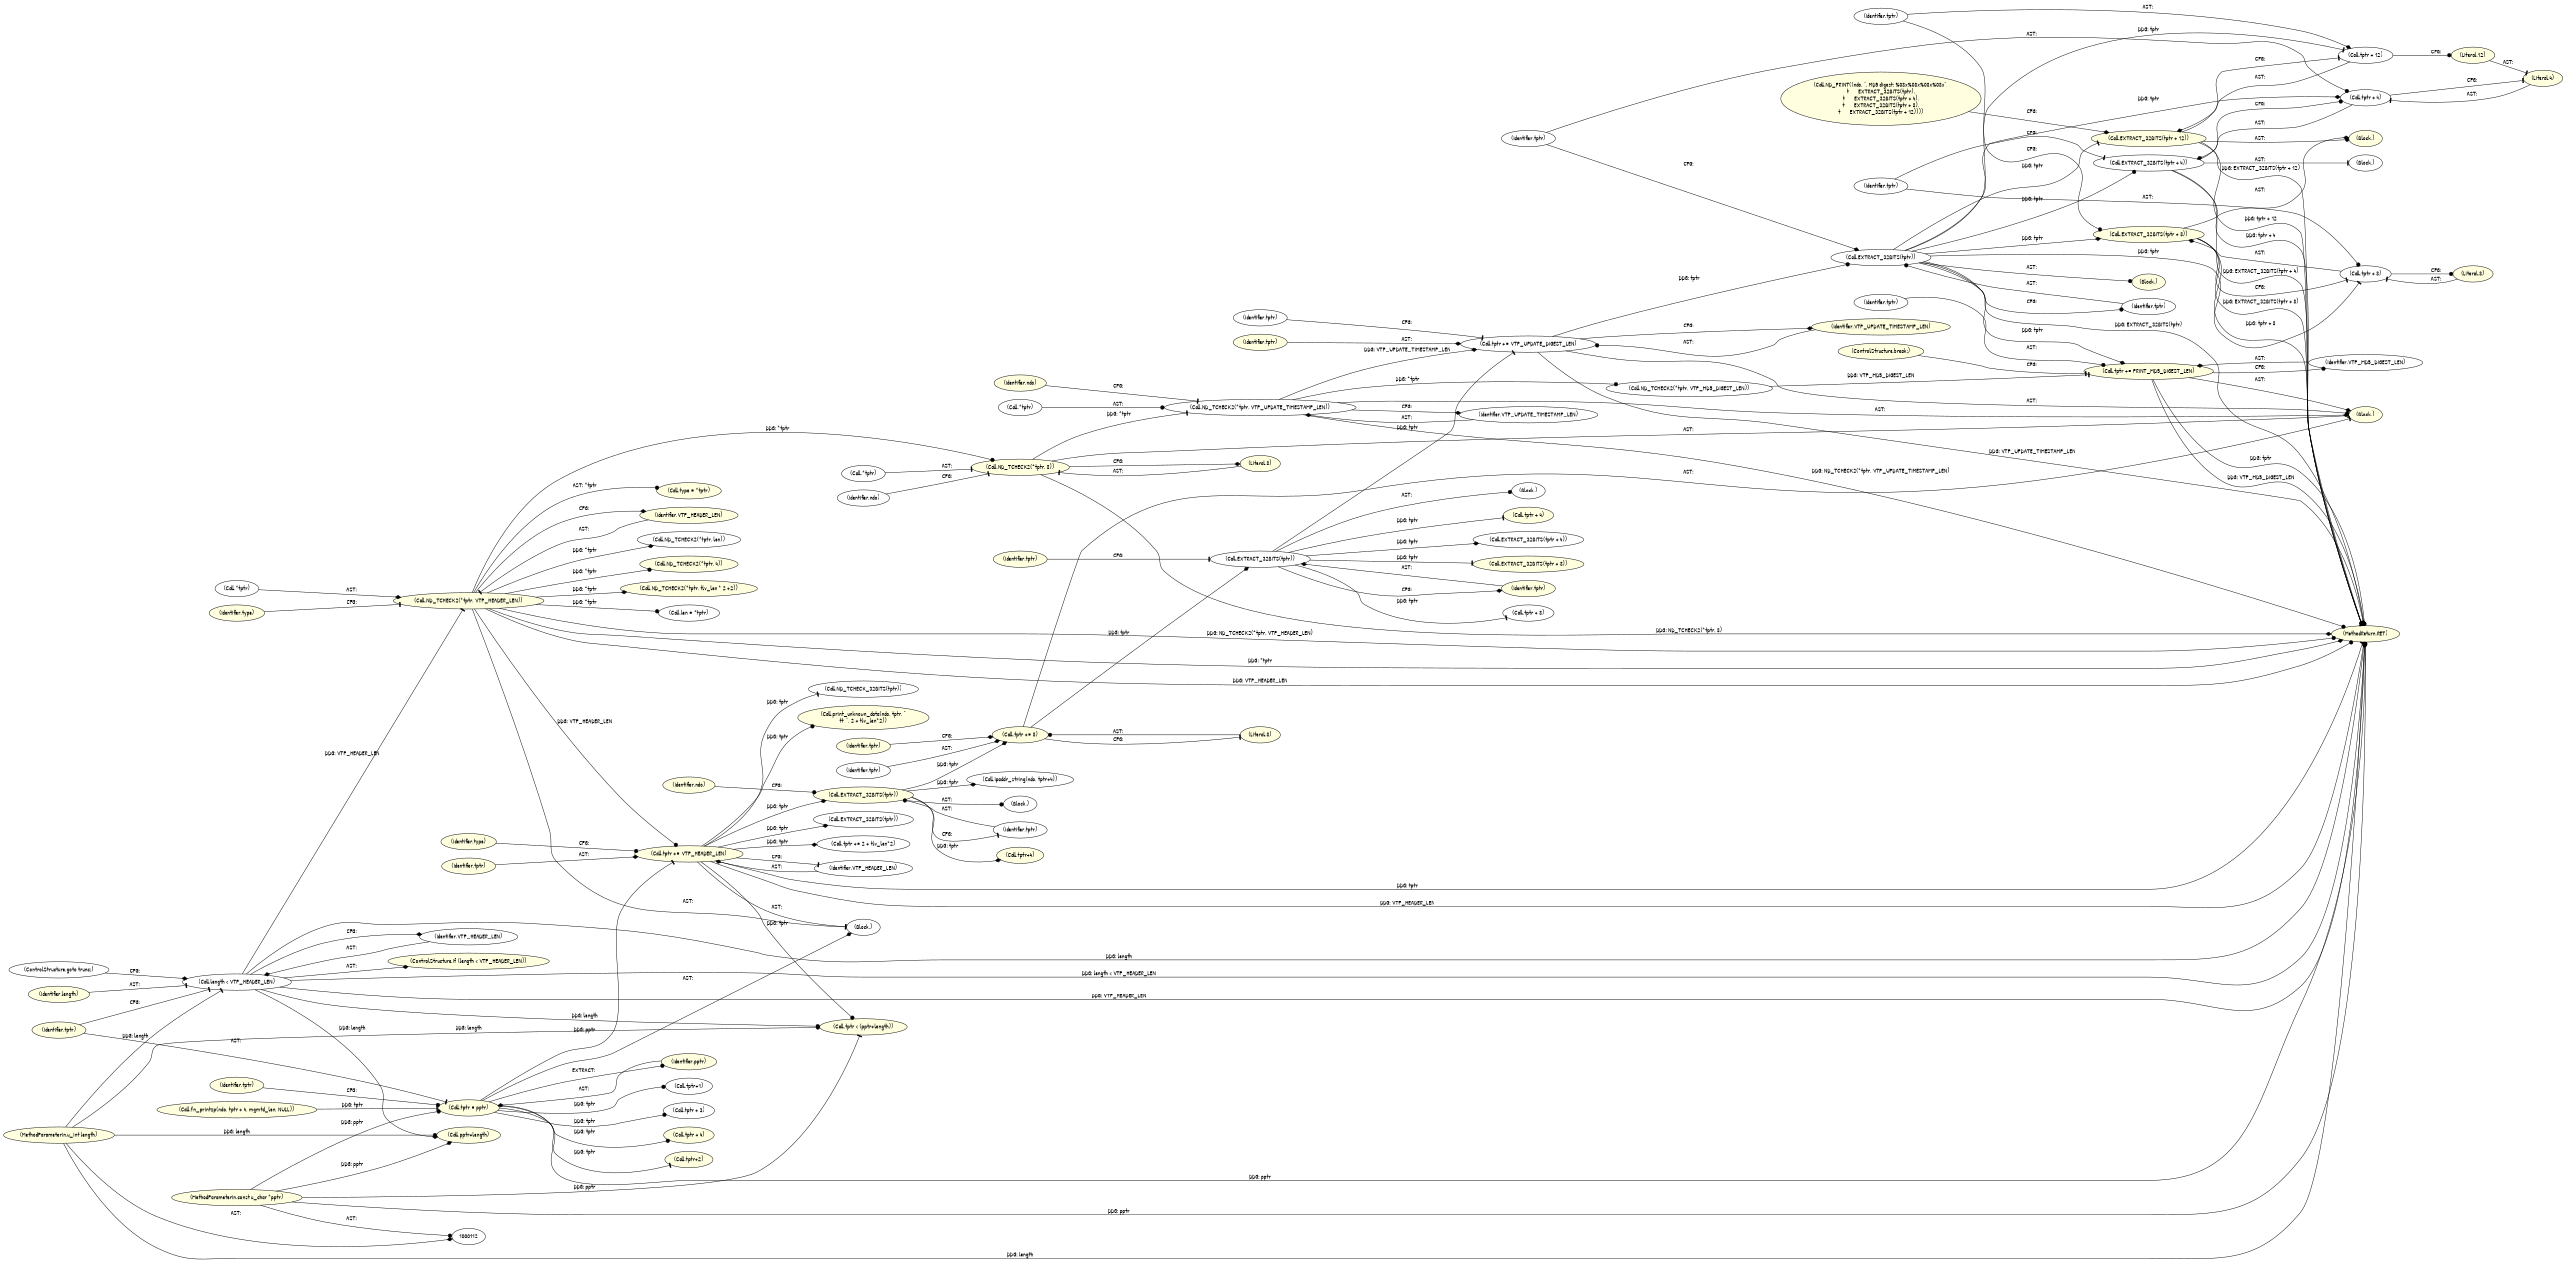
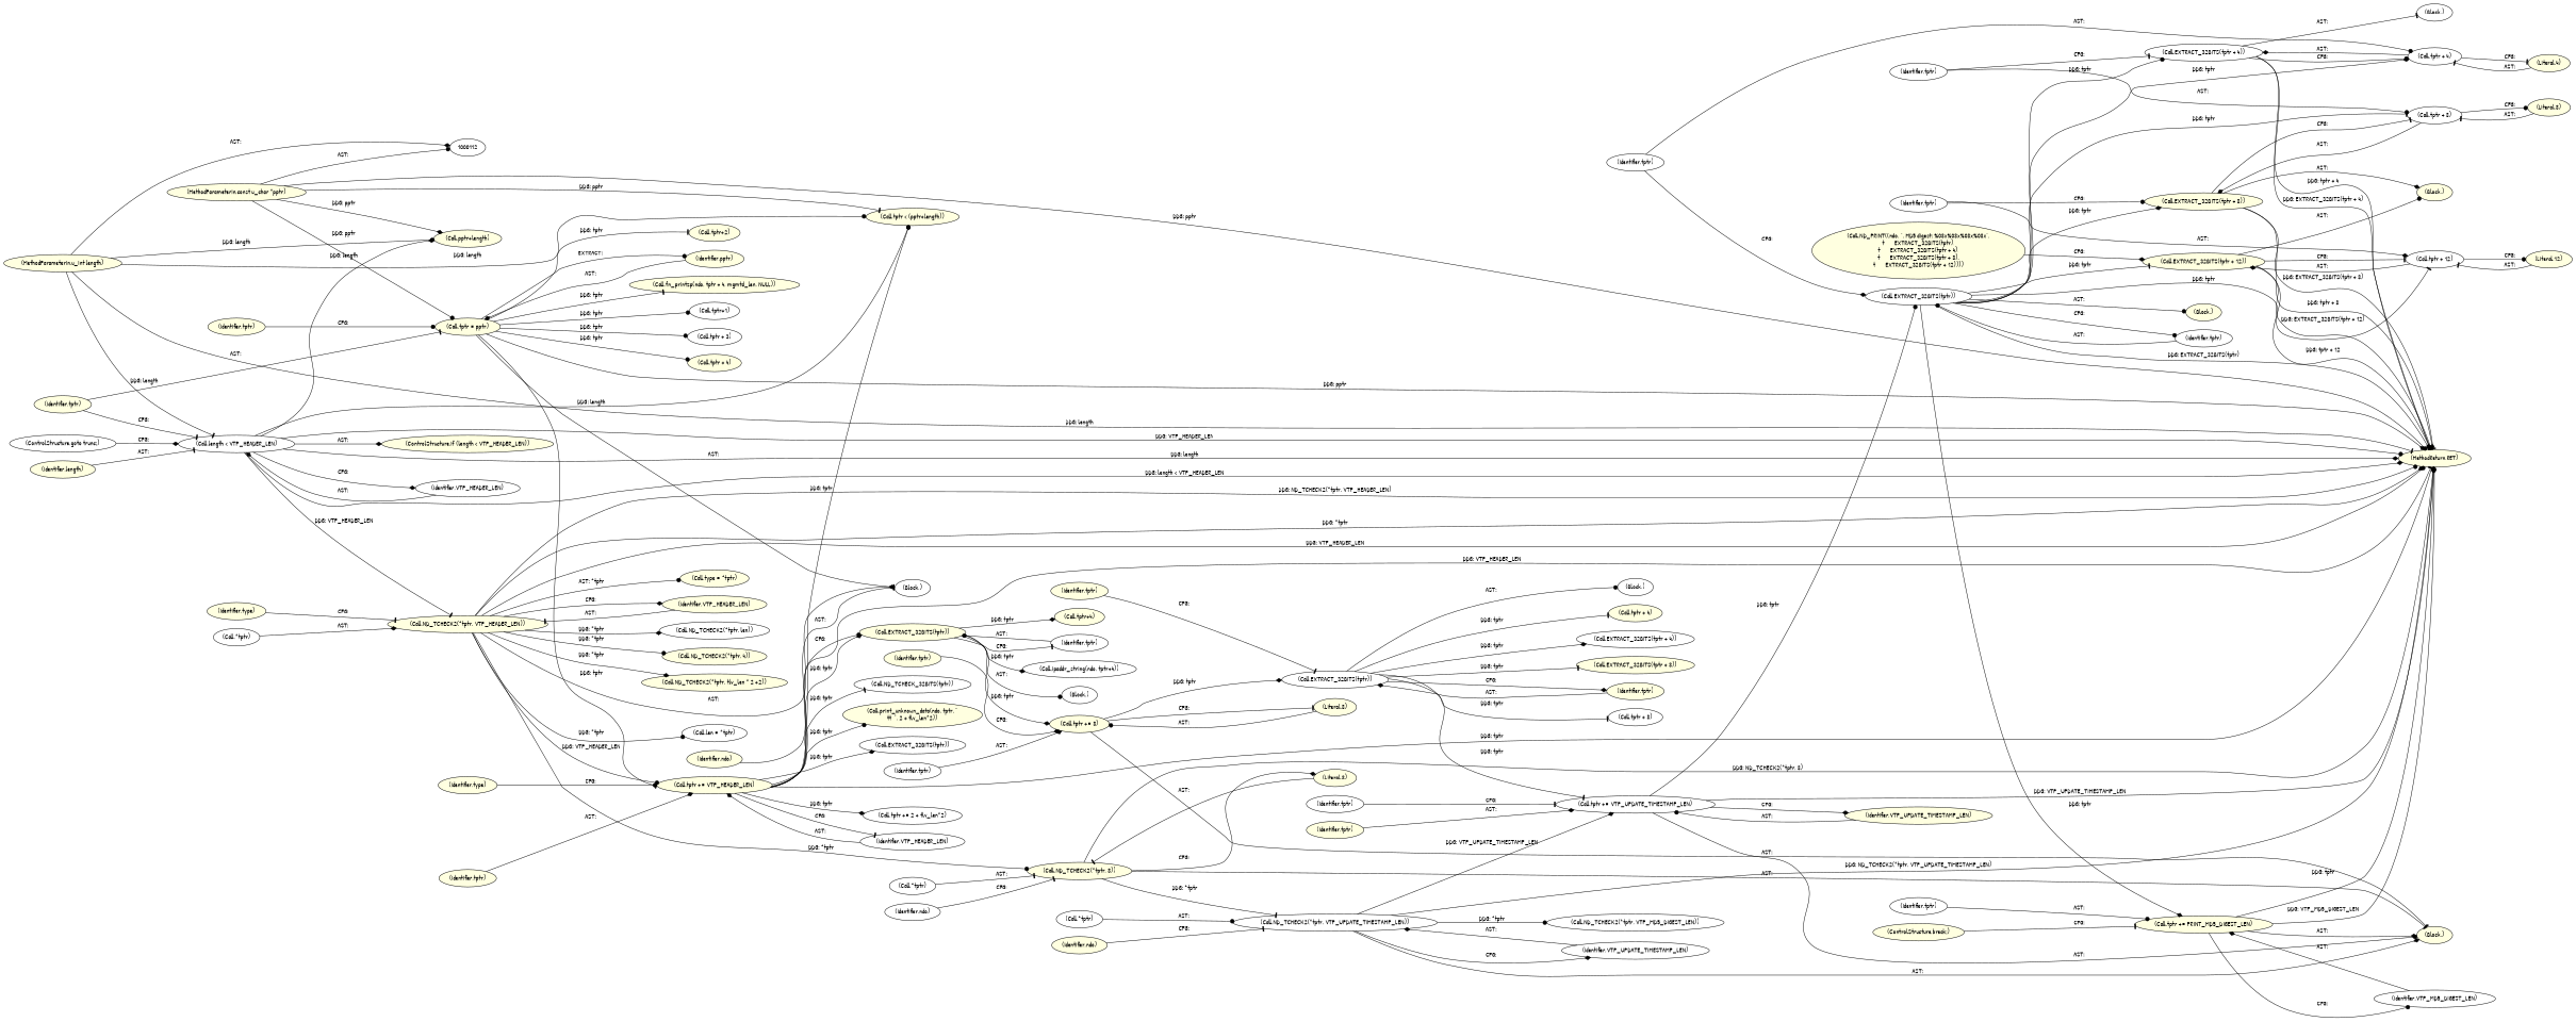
  digraph {
    fontname="Patrick Hand"
    rankdir=LR
    node [fillcolor=lightyellow fontname="Patrick Hand" style=filled]
    edge [arrowhead=diamond fontname="Patrick Hand"]
    n1 [fillcolor=white label="(Call,EXTRACT_32BITS(tptr))"]
    n2 [fillcolor=white label="(Call,EXTRACT_32BITS(tptr + 4))"]
    n3 [fillcolor=white label="(Call,tptr + 4)"]
    n4 [label="(Call,EXTRACT_32BITS(tptr + 8))"]
    n5 [fillcolor=white label="(Call,tptr + 8)"]
    n6 [label="(Call,EXTRACT_32BITS(tptr + 12))"]
    n7 [fillcolor=white label="(Call,tptr + 12)"]
    n8 [label="(Call,tptr += PRINT_MD5_DIGEST_LEN)"]
    n9 [label="(Block,)"]
    n10 [fillcolor=white label="(Identifier,tptr)"]
    n11 [label="(MethodReturn,RET)"]
    n12 [fillcolor=white label="(Block,)"]
    n13 [label="(Literal,4)"]
    n14 [label="(Block,)"]
    n15 [label="(Literal,8)"]
    n16 [label="(Literal,12)"]
    n17 [label="(Block,)"]
    n18 [fillcolor=white label="(Identifier,VTP_MD5_DIGEST_LEN)"]
-   n19 [fillcolor=white label="(Call,tptr += VTP_UPDATE_DIGEST_LEN)"]
+   n19 [fillcolor=white label="(Call,tptr += VTP_UPDATE_TIMESTAMP_LEN)"]
    n20 [label="(Identifier,VTP_UPDATE_TIMESTAMP_LEN)"]
    n21 [fillcolor=white label="(Call,ND_TCHECK2(*tptr, VTP_UPDATE_TIMESTAMP_LEN))"]
    n22 [fillcolor=white label="(Call,ND_TCHECK2(*tptr, VTP_MD5_DIGEST_LEN))"]
    n23 [fillcolor=white label="(Identifier,VTP_UPDATE_TIMESTAMP_LEN)"]
    n24 [label="(Call,ND_TCHECK2(*tptr, 8))"]
    n25 [label="(Literal,8)"]
    n26 [label="(Call,ND_TCHECK2(*tptr, VTP_HEADER_LEN))"]
    n27 [label="(Call,tptr += VTP_HEADER_LEN)"]
    n28 [fillcolor=white label="(Call,len = *tptr)"]
    n29 [fillcolor=white label="(Block,)"]
    n30 [label="(Call,type = *tptr)"]
    n31 [label="(Identifier,VTP_HEADER_LEN)"]
    n32 [fillcolor=white label="(Call,ND_TCHECK2(*tptr, len))"]
    n33 [label="(Call,ND_TCHECK2(*tptr, 4))"]
    n34 [label="(Call,ND_TCHECK2(*tptr, tlv_len * 2 +2))"]
    n35 [label="(Call,tptr < (pptr+length))"]
    n36 [label="(Call,EXTRACT_32BITS(tptr))"]
    n37 [fillcolor=white label="(Identifier,VTP_HEADER_LEN)"]
    n38 [fillcolor=white label="(Call,ND_TCHECK_32BITS(tptr))"]
    n39 [label="(Call,print_unknown_data(ndo, tptr, \"\n\t\t  \", 2 + tlv_len*2))"]
    n40 [fillcolor=white label="(Call,EXTRACT_32BITS(tptr))"]
    n41 [fillcolor=white label="(Call,tptr += 2 + tlv_len*2)"]
    n42 [fillcolor=white label="(Call,length < VTP_HEADER_LEN)"]
    n43 [label="(Call,pptr+length)"]
    n44 [fillcolor=white label="(Identifier,VTP_HEADER_LEN)"]
    n45 [label="(ControlStructure,if (length < VTP_HEADER_LEN))"]
    n46 [label="(MethodParameterIn,u_int length)"]
    1000112 [fillcolor=white]
    n48 [fillcolor=white label="(Call,EXTRACT_32BITS(tptr))"]
    n49 [fillcolor=white label="(Call,tptr + 8)"]
    n50 [fillcolor=white label="(Block,)"]
    n51 [label="(Call,tptr + 4)"]
    n52 [fillcolor=white label="(Call,EXTRACT_32BITS(tptr + 4))"]
    n53 [label="(Call,EXTRACT_32BITS(tptr + 8))"]
    n54 [label="(Identifier,tptr)"]
    n55 [label="(Call,tptr += 8)"]
    n56 [label="(Literal,8)"]
    n57 [label="(Call,tptr+4)"]
    n58 [fillcolor=white label="(Call,ipaddr_string(ndo, tptr+4))"]
    n59 [fillcolor=white label="(Block,)"]
    n60 [fillcolor=white label="(Identifier,tptr)"]
    n61 [label="(Call,tptr = pptr)"]
    n62 [label="(Identifier,pptr)"]
    n63 [label="(Call,fn_printzp(ndo, tptr + 4, mgmtd_len, NULL))"]
    n64 [fillcolor=white label="(Call,tptr+1)"]
    n65 [fillcolor=white label="(Call,tptr + 3)"]
    n66 [label="(Call,tptr + 4)"]
    n67 [label="(Call,tptr+2)"]
    n68 [label="(MethodParameterIn,const u_char *pptr)"]
    n69 [fillcolor=white label="(Identifier,tptr)"]
    n70 [label="(Identifier,type)"]
    n71 [label="(Call,ND_PRINT((ndo, \", MD5 digest: %08x%08x%08x%08x\",\n\t       EXTRACT_32BITS(tptr),\n\t       EXTRACT_32BITS(tptr + 4),\n\t       EXTRACT_32BITS(tptr + 8),\n\t       EXTRACT_32BITS(tptr + 12))))"]
    n72 [label="(ControlStructure,break;)"]
    n73 [label="(Identifier,tptr)"]
    n74 [fillcolor=white label="(Identifier,tptr)"]
    n75 [label="(Identifier,ndo)"]
    n76 [label="(Identifier,tptr)"]
    n77 [fillcolor=white label="(Call,*tptr)"]
    n78 [fillcolor=white label="(ControlStructure,goto trunc;)"]
    n79 [label="(Identifier,tptr)"]
    n80 [label="(Identifier,tptr)"]
    n81 [fillcolor=white label="(Identifier,tptr)"]
    n82 [fillcolor=white label="(Call,*tptr)"]
    n83 [fillcolor=white label="(Identifier,tptr)"]
    n84 [fillcolor=white label="(Identifier,tptr)"]
    n85 [fillcolor=white label="(Identifier,ndo)"]
    n86 [label="(Identifier,ndo)"]
    n87 [fillcolor=white label="(Identifier,tptr)"]
    n88 [fillcolor=white label="(Call,*tptr)"]
    n89 [label="(Identifier,type)"]
    n90 [label="(Identifier,length)"]
    n91 [label="(Identifier,tptr)"]
    n92 [label="(Identifier,tptr)"]
    n1 -> n2 [arrowhead=dot label="DDG: tptr"]
    n1 -> n3 [label="DDG: tptr"]
    n1 -> n4 [label="DDG: tptr"]
    n1 -> n5 [arrowhead=tee label="DDG: tptr"]
    n1 -> n6 [arrowhead=tee label="DDG: tptr"]
    n1 -> n7 [arrowhead=tee label="DDG: tptr"]
    n1 -> n8 [label="DDG: tptr"]
    n1 -> n9 [arrowhead=dot label="AST: "]
    n1 -> n10 [arrowhead=dot label="CFG: "]
    n1 -> n11 [label="DDG: EXTRACT_32BITS(tptr)"]
    n2 -> n3 [arrowhead=dot label="CFG: "]
    n2 -> n11 [label="DDG: tptr + 4"]
    n2 -> n11 [arrowhead=tee label="DDG: EXTRACT_32BITS(tptr + 4)"]
    n2 -> n12 [arrowhead=tee label="AST: "]
    n3 -> n2 [label="AST: "]
    n3 -> n13 [arrowhead=tee label="CFG: "]
    n4 -> n5 [arrowhead=tee label="CFG: "]
    n4 -> n11 [arrowhead=tee label="DDG: EXTRACT_32BITS(tptr + 8)"]
    n4 -> n11 [label="DDG: tptr + 8"]
    n4 -> n14 [label="AST: "]
    n5 -> n4 [label="AST: "]
    n5 -> n15 [arrowhead=dot label="CFG: "]
    n6 -> n7 [arrowhead=tee label="CFG: "]
    n6 -> n11 [arrowhead=dot label="DDG: EXTRACT_32BITS(tptr + 12)"]
    n6 -> n11 [label="DDG: tptr + 12"]
    n6 -> n14 [arrowhead=dot label="AST: "]
    n7 -> n6 [label="AST: "]
    n7 -> n16 [arrowhead=dot label="CFG: "]
    n8 -> n11 [arrowhead=dot label="DDG: tptr"]
    n8 -> n11 [label="DDG: VTP_MD5_DIGEST_LEN"]
    n8 -> n17 [label="AST: "]
    n8 -> n18 [arrowhead=dot label="CFG: "]
    n10 -> n1 [arrowhead=dot label="AST: "]
    n13 -> n3 [arrowhead=tee label="AST: "]
    n15 -> n5 [arrowhead=tee label="AST: "]
-   n16 -> n13 [arrowhead=tee label="AST: "]
+   n16 -> n7 [arrowhead=tee label="AST: "]
    n18 -> n8 [label="AST: "]
    n19 -> n1 [arrowhead=dot label="DDG: tptr"]
    n19 -> n11 [label="DDG: VTP_UPDATE_TIMESTAMP_LEN"]
    n19 -> n17 [arrowhead=dot label="AST: "]
    n19 -> n20 [label="CFG: "]
    n20 -> n19 [arrowhead=dot label="AST: "]
    n21 -> n11 [arrowhead=dot label="DDG: ND_TCHECK2(*tptr, VTP_UPDATE_TIMESTAMP_LEN)"]
    n21 -> n17 [label="AST: "]
    n21 -> n19 [label="DDG: VTP_UPDATE_TIMESTAMP_LEN"]
    n21 -> n22 [arrowhead=dot label="DDG: *tptr"]
    n21 -> n23 [label="CFG: "]
-   n22 -> n8 [arrowhead=tee label="DDG: VTP_MD5_DIGEST_LEN"]
    n23 -> n21 [label="AST: "]
    n24 -> n11 [label="DDG: ND_TCHECK2(*tptr, 8)"]
    n24 -> n17 [arrowhead=tee label="AST: "]
    n24 -> n21 [arrowhead=tee label="DDG: *tptr"]
    n24 -> n25 [label="CFG: "]
    n25 -> n24 [arrowhead=tee label="AST: "]
    n26 -> n11 [arrowhead=dot label="DDG: ND_TCHECK2(*tptr, VTP_HEADER_LEN)"]
    n26 -> n11 [label="DDG: *tptr"]
    n26 -> n11 [arrowhead=dot label="DDG: VTP_HEADER_LEN"]
    n26 -> n24 [arrowhead=dot label="DDG: *tptr"]
    n26 -> n27 [arrowhead=dot label="DDG: VTP_HEADER_LEN"]
    n26 -> n28 [arrowhead=dot label="DDG: *tptr"]
    n26 -> n29 [arrowhead=tee label="AST: "]
    n26 -> n30 [arrowhead=dot label="AST: *tptr"]
    n26 -> n31 [label="CFG: "]
    n26 -> n32 [label="DDG: *tptr"]
    n26 -> n33 [arrowhead=dot label="DDG: *tptr"]
    n26 -> n34 [label="DDG: *tptr"]
    n27 -> n11 [arrowhead=tee label="DDG: tptr"]
    n27 -> n11 [arrowhead=tee label="DDG: VTP_HEADER_LEN"]
    n27 -> n29 [arrowhead=tee label="AST: "]
    n27 -> n35 [arrowhead=dot label="DDG: tptr"]
    n27 -> n36 [label="DDG: tptr"]
    n27 -> n37 [arrowhead=tee label="CFG: "]
    n27 -> n38 [arrowhead=tee label="DDG: tptr"]
    n27 -> n39 [arrowhead=dot label="DDG: tptr"]
    n27 -> n40 [label="DDG: tptr"]
    n27 -> n41 [label="DDG: tptr"]
    n31 -> n26 [arrowhead=tee label="AST: "]
    n36 -> n55 [label="DDG: tptr"]
    n36 -> n57 [label="DDG: tptr"]
    n36 -> n58 [label="DDG: tptr"]
    n36 -> n59 [arrowhead=dot label="AST: "]
    n36 -> n60 [arrowhead=tee label="CFG: "]
    n37 -> n27 [label="AST: "]
    n42 -> n11 [label="DDG: length"]
    n42 -> n11 [label="DDG: length < VTP_HEADER_LEN"]
    n42 -> n11 [arrowhead=dot label="DDG: VTP_HEADER_LEN"]
    n42 -> n26 [arrowhead=tee label="DDG: VTP_HEADER_LEN"]
    n42 -> n35 [arrowhead=dot label="DDG: length"]
    n42 -> n43 [label="DDG: length"]
    n42 -> n44 [label="CFG: "]
    n42 -> n45 [label="AST: "]
    n44 -> n42 [label="AST: "]
    n46 -> n11 [arrowhead=tee label="DDG: length"]
    n46 -> n35 [arrowhead=dot label="DDG: length"]
    n46 -> n42 [arrowhead=tee label="DDG: length"]
    n46 -> n43 [arrowhead=dot label="DDG: length"]
    n46 -> 1000112 [label="AST: "]
    n48 -> n19 [arrowhead=tee label="DDG: tptr"]
    n48 -> n49 [arrowhead=tee label="DDG: tptr"]
    n48 -> n50 [arrowhead=dot label="AST: "]
    n48 -> n51 [arrowhead=tee label="DDG: tptr"]
    n48 -> n52 [label="DDG: tptr"]
    n48 -> n53 [arrowhead=tee label="DDG: tptr"]
    n48 -> n54 [label="CFG: "]
    n54 -> n48 [label="AST: "]
    n55 -> n17 [arrowhead=tee label="AST: "]
    n55 -> n48 [label="DDG: tptr"]
    n55 -> n56 [arrowhead=tee label="CFG: "]
    n56 -> n55 [arrowhead=dot label="AST: "]
    n60 -> n36 [arrowhead=dot label="AST: "]
    n61 -> n11 [label="DDG: pptr"]
-   n61 -> n27 [arrowhead=tee label="DDG: pptr"]
+   n61 -> n27 [arrowhead=tee label="DDG: tptr"]
    n61 -> n29 [label="AST: "]
    n61 -> n62 [arrowhead=dot label="EXTRACT: "]
-   n63 -> n61 [arrowhead=tee label="DDG: tptr"]
+   n61 -> n63 [arrowhead=tee label="DDG: tptr"]
    n61 -> n64 [arrowhead=dot label="DDG: tptr"]
    n61 -> n65 [arrowhead=dot label="DDG: tptr"]
    n61 -> n66 [arrowhead=dot label="DDG: tptr"]
    n61 -> n67 [arrowhead=tee label="DDG: tptr"]
    n62 -> n61 [label="AST: "]
    n68 -> n11 [arrowhead=dot label="DDG: pptr"]
    n68 -> n35 [arrowhead=tee label="DDG: pptr"]
    n68 -> n43 [label="DDG: pptr"]
    n68 -> 1000112 [arrowhead=dot label="AST: "]
    n68 -> n61 [arrowhead=dot label="DDG: pptr"]
    n69 -> n4 [arrowhead=dot label="CFG: "]
    n69 -> n7 [label="AST: "]
    n70 -> n27 [arrowhead=dot label="CFG: "]
    n71 -> n6 [label="CFG: "]
    n72 -> n8 [arrowhead=tee label="CFG: "]
    n73 -> n48 [arrowhead=tee label="CFG: "]
    n74 -> n19 [arrowhead=tee label="CFG: "]
    n75 -> n36 [arrowhead=dot label="CFG: "]
    n76 -> n19 [label="AST: "]
    n77 -> n21 [arrowhead=dot label="AST: "]
    n78 -> n42 [label="CFG: "]
    n79 -> n27 [label="AST: "]
    n80 -> n42 [arrowhead=tee label="CFG: "]
    n80 -> n61 [arrowhead=tee label="AST: "]
    n81 -> n2 [arrowhead=tee label="CFG: "]
    n81 -> n5 [arrowhead=dot label="AST: "]
    n82 -> n24 [arrowhead=tee label="AST: "]
    n83 -> n8 [arrowhead=dot label="AST: "]
    n84 -> n1 [label="CFG: "]
    n84 -> n3 [arrowhead=dot label="AST: "]
    n85 -> n24 [arrowhead=tee label="CFG: "]
    n86 -> n21 [arrowhead=tee label="CFG: "]
    n87 -> n55 [label="AST: "]
    n88 -> n26 [label="AST: "]
    n89 -> n26 [arrowhead=tee label="CFG: "]
    n90 -> n42 [arrowhead=tee label="AST: "]
    n91 -> n55 [label="CFG: "]
    n92 -> n61 [arrowhead=dot label="CFG: "]
  }
